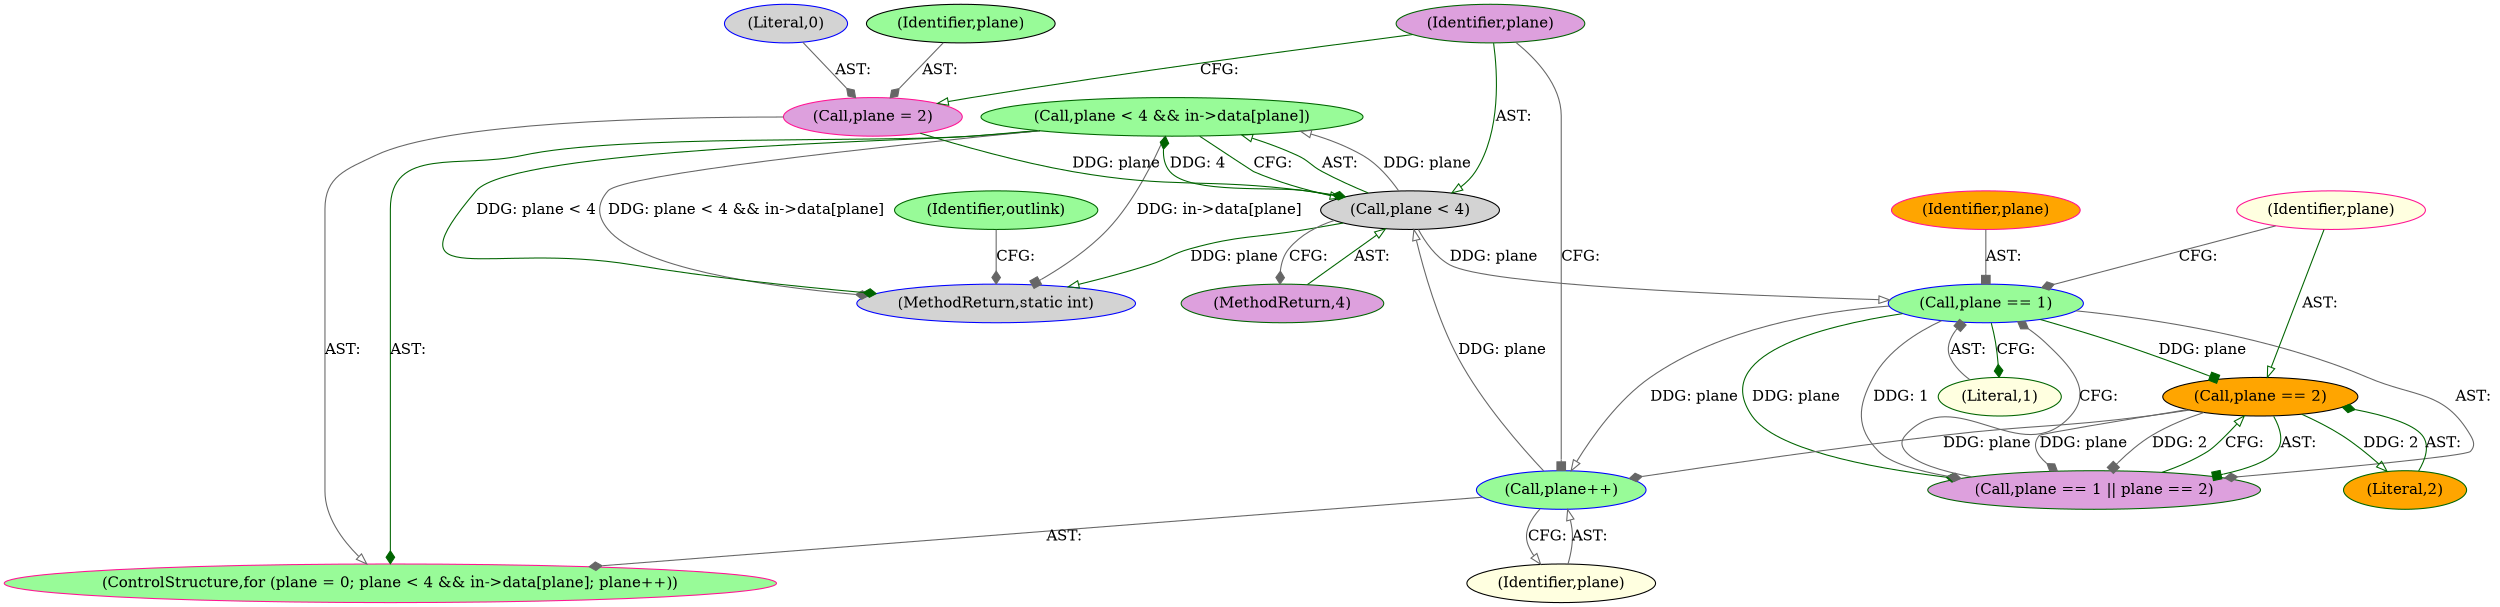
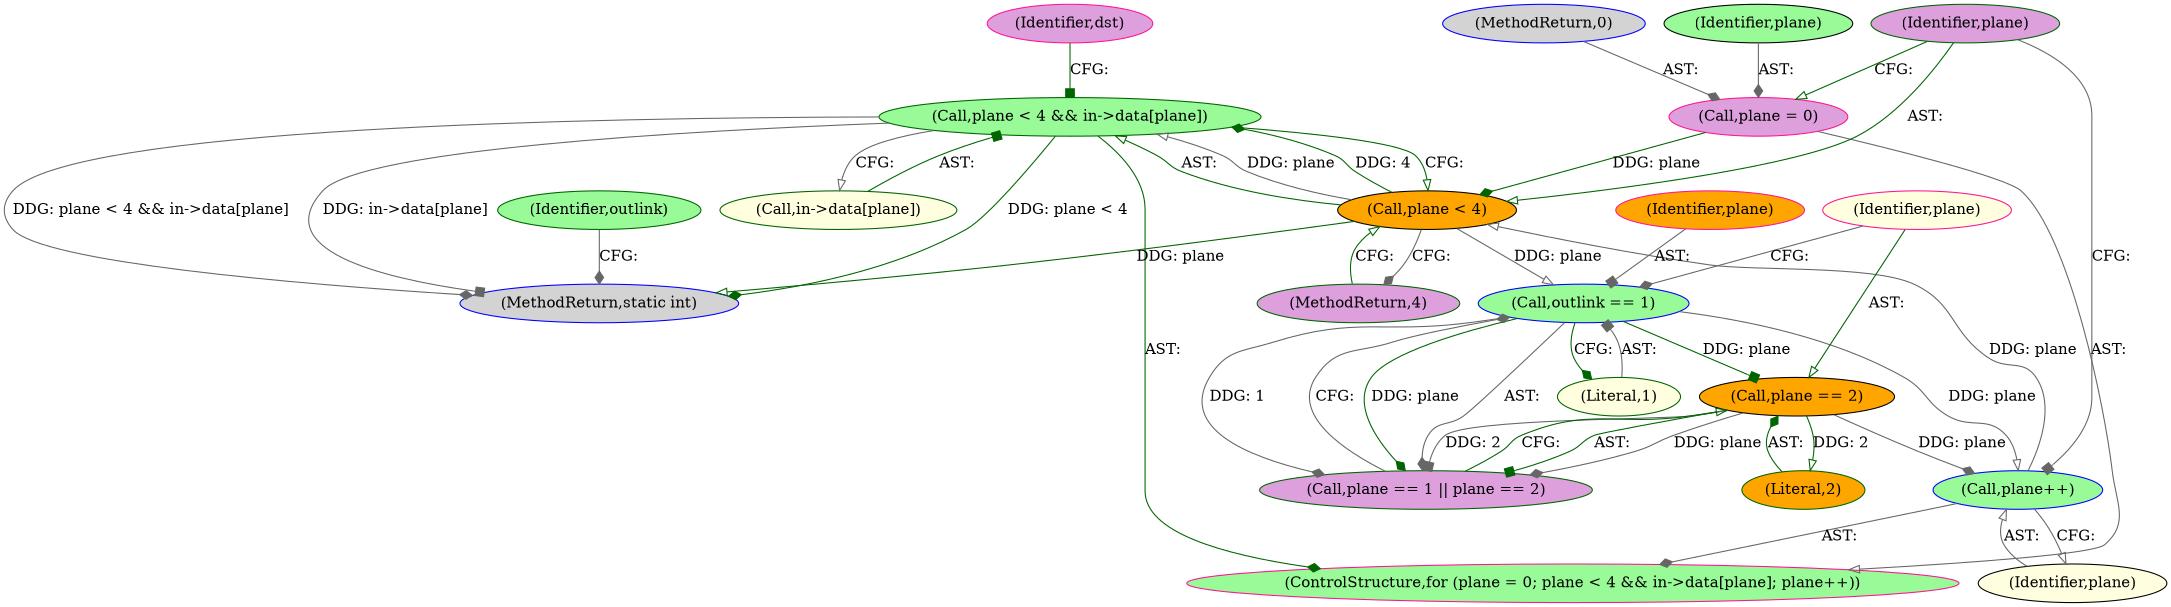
  digraph {
    node [color=darkgreen fillcolor=palegreen style=filled]
    edge [arrowhead=diamond color=gray40]
    n1 [label="(Call,plane < 4 && in->data[plane])"]
-   n2 [color=black fillcolor=lightgrey label="(Call,plane < 4)"]
+   n2 [color=black fillcolor=orange label="(Call,plane < 4)"]
    n3 [color=deeppink label="(ControlStructure,for (plane = 0; plane < 4 && in->data[plane]; plane++))"]
+   n4 [fillcolor=lightyellow label="(Call,in->data[plane])"]
    n5 [color=blue fillcolor=lightgrey label="(MethodReturn,static int)"]
-   n6 [color=blue label="(Call,plane == 1)"]
+   n6 [color=blue label="(Call,outlink == 1)"]
    n7 [fillcolor=plum label="(MethodReturn,4)"]
    n8 [color=blue label="(Call,plane++)"]
    n9 [color=black fillcolor=orange label="(Call,plane == 2)"]
    n10 [fillcolor=lightyellow label="(Literal,1)"]
    n11 [fillcolor=plum label="(Call,plane == 1 || plane == 2)"]
    n12 [color=black fillcolor=lightyellow label="(Identifier,plane)"]
    n13 [fillcolor=orange label="(Literal,2)"]
-   n14 [color=deeppink fillcolor=plum label="(Call,plane = 2)"]
-   n15 [color=blue fillcolor=lightgrey label="(Literal,0)"]
+   n14 [color=deeppink fillcolor=plum label="(Call,plane = 0)"]
+   n15 [color=blue fillcolor=lightgrey label="(MethodReturn,0)"]
+   n16 [color=deeppink fillcolor=plum label="(Identifier,dst)"]
    n17 [color=deeppink fillcolor=orange label="(Identifier,plane)"]
    n18 [color=deeppink fillcolor=lightyellow label="(Identifier,plane)"]
    n19 [label="(Identifier,outlink)"]
    n20 [fillcolor=plum label="(Identifier,plane)"]
    n21 [color=black label="(Identifier,plane)"]
    n1 -> n2 [arrowhead=onormal color=darkgreen label="CFG: "]
    n1 -> n3 [color=darkgreen label="AST: "]
+   n1 -> n4 [arrowhead=onormal label="CFG: "]
    n1 -> n5 [label="DDG: plane < 4 && in->data[plane]"]
    n1 -> n5 [arrowhead=box label="DDG: in->data[plane]"]
    n1 -> n5 [color=darkgreen label="DDG: plane < 4"]
    n2 -> n1 [arrowhead=onormal color=darkgreen label="AST: "]
    n2 -> n1 [arrowhead=onormal label="DDG: plane"]
    n2 -> n1 [color=darkgreen label="DDG: 4"]
    n2 -> n5 [arrowhead=onormal color=darkgreen label="DDG: plane"]
    n2 -> n6 [arrowhead=onormal label="DDG: plane"]
    n2 -> n7 [label="CFG: "]
+   n4 -> n1 [arrowhead=box color=darkgreen label="AST: "]
    n6 -> n8 [arrowhead=onormal label="DDG: plane"]
    n6 -> n9 [arrowhead=box color=darkgreen label="DDG: plane"]
    n6 -> n10 [color=darkgreen label="CFG: "]
    n6 -> n11 [label="AST: "]
    n6 -> n11 [color=darkgreen label="DDG: plane"]
    n6 -> n11 [label="DDG: 1"]
-   n7 -> n2 [arrowhead=onormal color=darkgreen label="AST: "]
+   n7 -> n2 [arrowhead=onormal color=darkgreen label="CFG: "]
    n8 -> n2 [arrowhead=onormal label="DDG: plane"]
    n8 -> n3 [label="AST: "]
    n8 -> n12 [arrowhead=onormal label="CFG: "]
    n9 -> n8 [label="DDG: plane"]
    n9 -> n11 [arrowhead=box color=darkgreen label="AST: "]
    n9 -> n11 [label="DDG: plane"]
    n9 -> n11 [arrowhead=box label="DDG: 2"]
    n9 -> n13 [arrowhead=onormal color=darkgreen label="DDG: 2"]
    n10 -> n6 [arrowhead=box label="AST: "]
    n11 -> n6 [label="CFG: "]
    n11 -> n9 [arrowhead=onormal color=darkgreen label="CFG: "]
    n12 -> n8 [arrowhead=onormal label="AST: "]
    n13 -> n9 [color=darkgreen label="AST: "]
    n14 -> n2 [color=darkgreen label="DDG: plane"]
    n14 -> n3 [arrowhead=onormal label="AST: "]
    n15 -> n14 [label="AST: "]
+   n16 -> n1 [arrowhead=box color=darkgreen label="CFG: "]
    n17 -> n6 [arrowhead=box label="AST: "]
    n18 -> n6 [label="CFG: "]
    n18 -> n9 [arrowhead=onormal color=darkgreen label="AST: "]
    n19 -> n5 [label="CFG: "]
    n20 -> n2 [arrowhead=onormal color=darkgreen label="AST: "]
    n20 -> n8 [arrowhead=box label="CFG: "]
    n20 -> n14 [arrowhead=onormal color=darkgreen label="CFG: "]
    n21 -> n14 [label="AST: "]
  }
